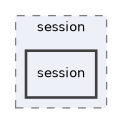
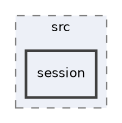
  digraph {
    compound=true
    n1 [color=grey25 fillcolor="#edf0f7" fontname=Helvetica fontsize=10 label=session shape=box style="filled,bold,"]
    subgraph cluster_1 {
      bgcolor="#edf0f7"
      fontname=Helvetica
      fontsize=10
-     label=session
+     label=src
      pencolor=grey50
      style="filled,dashed,"
      n1
    }
  }
